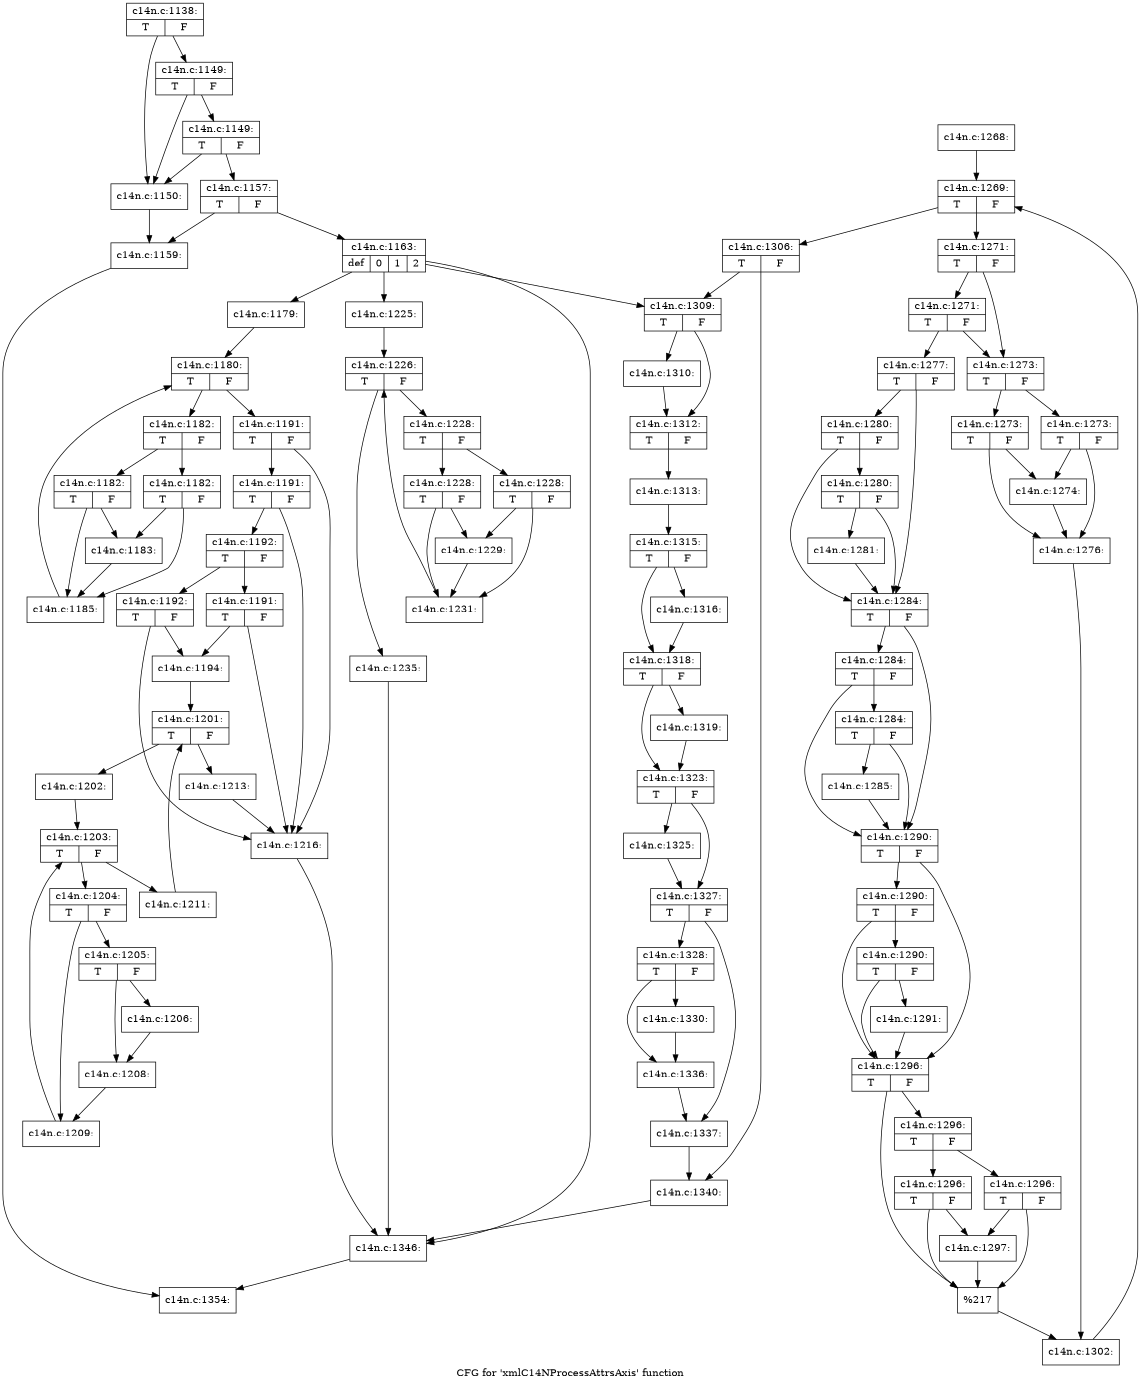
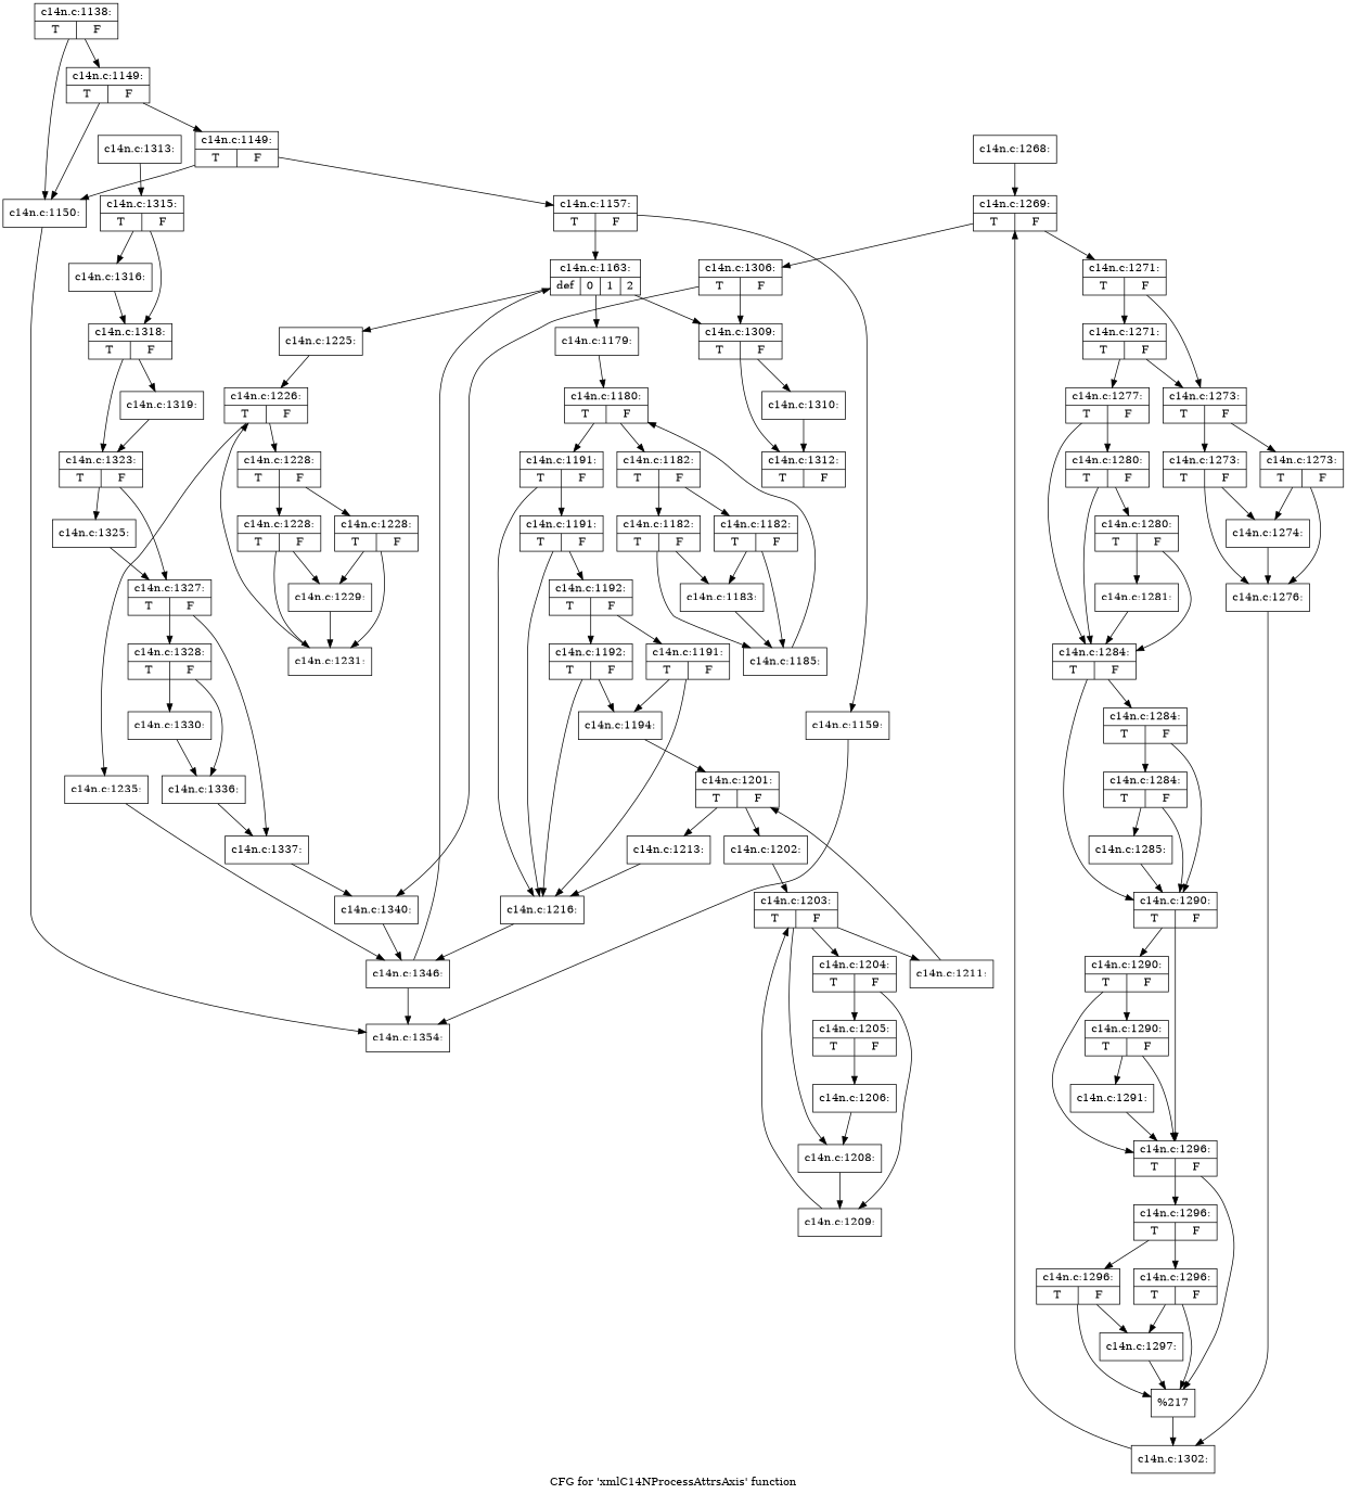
  digraph {
    label="CFG for 'xmlC14NProcessAttrsAxis' function"
    node [shape=record]
    n1 [label="{c14n.c:1138:|{<s0>T|<s1>F}}"]
    n2 [label="{c14n.c:1150:}"]
    n3 [label="{c14n.c:1149:|{<s0>T|<s1>F}}"]
    n4 [label="{c14n.c:1354:}"]
    n5 [label="{c14n.c:1149:|{<s0>T|<s1>F}}"]
    n6 [label="{c14n.c:1157:|{<s0>T|<s1>F}}"]
    n7 [label="{c14n.c:1159:}"]
    n8 [label="{c14n.c:1163:|{<s0>def|<s1>0|<s2>1|<s3>2}}"]
    n9 [label="{c14n.c:1346:}"]
    n10 [label="{c14n.c:1179:}"]
    n11 [label="{c14n.c:1225:}"]
    n12 [label="{c14n.c:1309:|{<s0>T|<s1>F}}"]
    n13 [label="{c14n.c:1180:|{<s0>T|<s1>F}}"]
    n14 [label="{c14n.c:1226:|{<s0>T|<s1>F}}"]
    n15 [label="{c14n.c:1268:}"]
    n16 [label="{c14n.c:1269:|{<s0>T|<s1>F}}"]
    n17 [label="{c14n.c:1182:|{<s0>T|<s1>F}}"]
    n18 [label="{c14n.c:1191:|{<s0>T|<s1>F}}"]
    n19 [label="{c14n.c:1228:|{<s0>T|<s1>F}}"]
    n20 [label="{c14n.c:1235:}"]
    n21 [label="{c14n.c:1271:|{<s0>T|<s1>F}}"]
    n22 [label="{c14n.c:1306:|{<s0>T|<s1>F}}"]
    n23 [label="{c14n.c:1182:|{<s0>T|<s1>F}}"]
    n24 [label="{c14n.c:1182:|{<s0>T|<s1>F}}"]
    n25 [label="{c14n.c:1191:|{<s0>T|<s1>F}}"]
    n26 [label="{c14n.c:1216:}"]
    n27 [label="{c14n.c:1183:}"]
    n28 [label="{c14n.c:1185:}"]
    n29 [label="{c14n.c:1192:|{<s0>T|<s1>F}}"]
    n30 [label="{c14n.c:1192:|{<s0>T|<s1>F}}"]
    n31 [label="{c14n.c:1191:|{<s0>T|<s1>F}}"]
    n32 [label="{c14n.c:1194:}"]
    n33 [label="{c14n.c:1201:|{<s0>T|<s1>F}}"]
    n34 [label="{c14n.c:1202:}"]
    n35 [label="{c14n.c:1213:}"]
    n36 [label="{c14n.c:1203:|{<s0>T|<s1>F}}"]
    n37 [label="{c14n.c:1204:|{<s0>T|<s1>F}}"]
    n38 [label="{c14n.c:1211:}"]
    n39 [label="{c14n.c:1205:|{<s0>T|<s1>F}}"]
    n40 [label="{c14n.c:1209:}"]
    n41 [label="{c14n.c:1206:}"]
    n42 [label="{c14n.c:1208:}"]
    n43 [label="{c14n.c:1228:|{<s0>T|<s1>F}}"]
    n44 [label="{c14n.c:1228:|{<s0>T|<s1>F}}"]
    n45 [label="{c14n.c:1229:}"]
    n46 [label="{c14n.c:1231:}"]
    n47 [label="{c14n.c:1271:|{<s0>T|<s1>F}}"]
    n48 [label="{c14n.c:1273:|{<s0>T|<s1>F}}"]
    n49 [label="{c14n.c:1340:}"]
    n50 [label="{c14n.c:1277:|{<s0>T|<s1>F}}"]
    n51 [label="{c14n.c:1273:|{<s0>T|<s1>F}}"]
    n52 [label="{c14n.c:1273:|{<s0>T|<s1>F}}"]
    n53 [label="{c14n.c:1310:}"]
    n54 [label="{c14n.c:1312:|{<s0>T|<s1>F}}"]
    n55 [label="{c14n.c:1284:|{<s0>T|<s1>F}}"]
    n56 [label="{c14n.c:1280:|{<s0>T|<s1>F}}"]
    n57 [label="{c14n.c:1274:}"]
    n58 [label="{c14n.c:1276:}"]
    n59 [label="{c14n.c:1290:|{<s0>T|<s1>F}}"]
    n60 [label="{c14n.c:1284:|{<s0>T|<s1>F}}"]
    n61 [label="{c14n.c:1280:|{<s0>T|<s1>F}}"]
    n62 [label="{c14n.c:1302:}"]
    n63 [label="{c14n.c:1296:|{<s0>T|<s1>F}}"]
    n64 [label="{c14n.c:1290:|{<s0>T|<s1>F}}"]
    n65 [label="{c14n.c:1284:|{<s0>T|<s1>F}}"]
    n66 [label="{c14n.c:1281:}"]
    n67 [label="{%217}"]
    n68 [label="{c14n.c:1296:|{<s0>T|<s1>F}}"]
    n69 [label="{c14n.c:1290:|{<s0>T|<s1>F}}"]
    n70 [label="{c14n.c:1285:}"]
    n71 [label="{c14n.c:1296:|{<s0>T|<s1>F}}"]
    n72 [label="{c14n.c:1296:|{<s0>T|<s1>F}}"]
    n73 [label="{c14n.c:1291:}"]
    n74 [label="{c14n.c:1297:}"]
    n75 [label="{c14n.c:1313:}"]
    n76 [label="{c14n.c:1315:|{<s0>T|<s1>F}}"]
    n77 [label="{c14n.c:1316:}"]
    n78 [label="{c14n.c:1318:|{<s0>T|<s1>F}}"]
    n79 [label="{c14n.c:1319:}"]
    n80 [label="{c14n.c:1323:|{<s0>T|<s1>F}}"]
    n81 [label="{c14n.c:1325:}"]
    n82 [label="{c14n.c:1327:|{<s0>T|<s1>F}}"]
    n83 [label="{c14n.c:1328:|{<s0>T|<s1>F}}"]
    n84 [label="{c14n.c:1337:}"]
    n85 [label="{c14n.c:1330:}"]
    n86 [label="{c14n.c:1336:}"]
    n1 -> n2
    n1 -> n3
-   n2 -> n7
+   n2 -> n4
    n3 -> n2
    n3 -> n5
    n5 -> n2
    n5 -> n6
    n6 -> n7
    n6 -> n8
    n7 -> n4
-   n8 -> n9
+   n9 -> n8
    n8 -> n10
    n8 -> n11
    n8 -> n12
    n9 -> n4
    n10 -> n13
    n11 -> n14
    n12 -> n53
    n12 -> n54
    n13 -> n17
    n13 -> n18
    n14 -> n19
    n14 -> n20
    n15 -> n16
    n16 -> n21
    n16 -> n22
    n17 -> n23
    n17 -> n24
    n18 -> n25
    n18 -> n26
    n19 -> n43
    n19 -> n44
    n20 -> n9
    n21 -> n47
    n21 -> n48
    n22 -> n12
    n22 -> n49
    n23 -> n27
    n23 -> n28
    n24 -> n27
    n24 -> n28
    n25 -> n26
    n25 -> n29
    n26 -> n9
    n27 -> n28
    n28 -> n13
    n29 -> n30
    n29 -> n31
    n30 -> n26
    n30 -> n32
    n31 -> n26
    n31 -> n32
    n32 -> n33
    n33 -> n34
    n33 -> n35
    n34 -> n36
    n35 -> n26
    n36 -> n37
    n36 -> n38
    n37 -> n39
    n37 -> n40
    n38 -> n33
    n39 -> n41
-   n39 -> n42
+   n36 -> n42
    n40 -> n36
    n41 -> n42
    n42 -> n40
    n43 -> n45
    n43 -> n46
    n44 -> n45
    n44 -> n46
    n45 -> n46
    n46 -> n14
    n47 -> n48
    n47 -> n50
    n48 -> n51
    n48 -> n52
    n49 -> n9
    n50 -> n55
    n50 -> n56
    n51 -> n57
    n51 -> n58
    n52 -> n57
    n52 -> n58
    n53 -> n54
-   n54 -> n75
    n55 -> n59
    n55 -> n60
    n56 -> n55
    n56 -> n61
    n57 -> n58
    n58 -> n62
    n59 -> n63
    n59 -> n64
    n60 -> n59
    n60 -> n65
    n61 -> n55
    n61 -> n66
    n62 -> n16
    n63 -> n67
    n63 -> n68
    n64 -> n63
    n64 -> n69
    n65 -> n59
    n65 -> n70
    n66 -> n55
    n67 -> n62
    n68 -> n71
    n68 -> n72
    n69 -> n63
    n69 -> n73
    n70 -> n59
    n71 -> n67
    n71 -> n74
    n72 -> n67
    n72 -> n74
    n73 -> n63
    n74 -> n67
    n75 -> n76
    n76 -> n77
    n76 -> n78
    n77 -> n78
    n78 -> n79
    n78 -> n80
    n79 -> n80
    n80 -> n81
    n80 -> n82
    n81 -> n82
    n82 -> n83
    n82 -> n84
    n83 -> n85
    n83 -> n86
    n84 -> n49
    n85 -> n86
    n86 -> n84
  }
